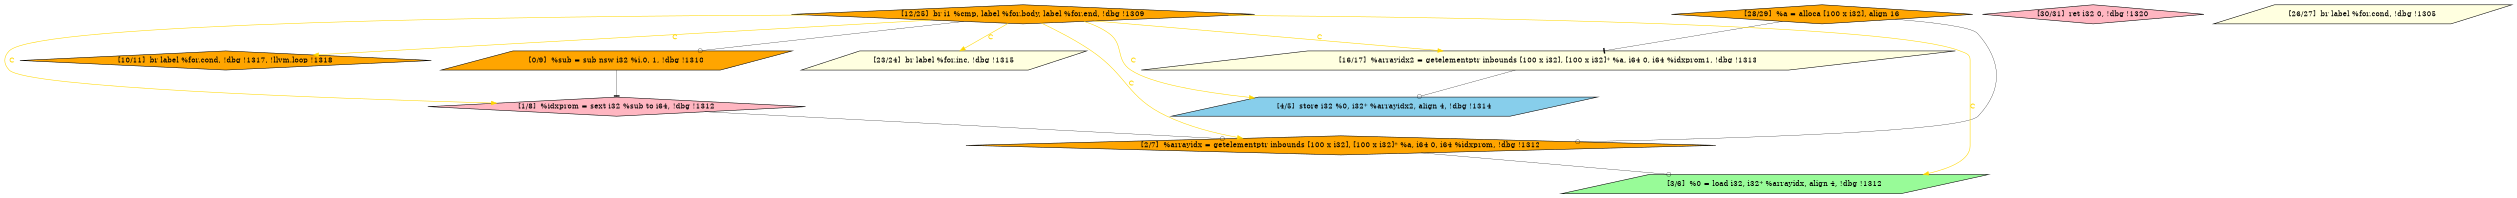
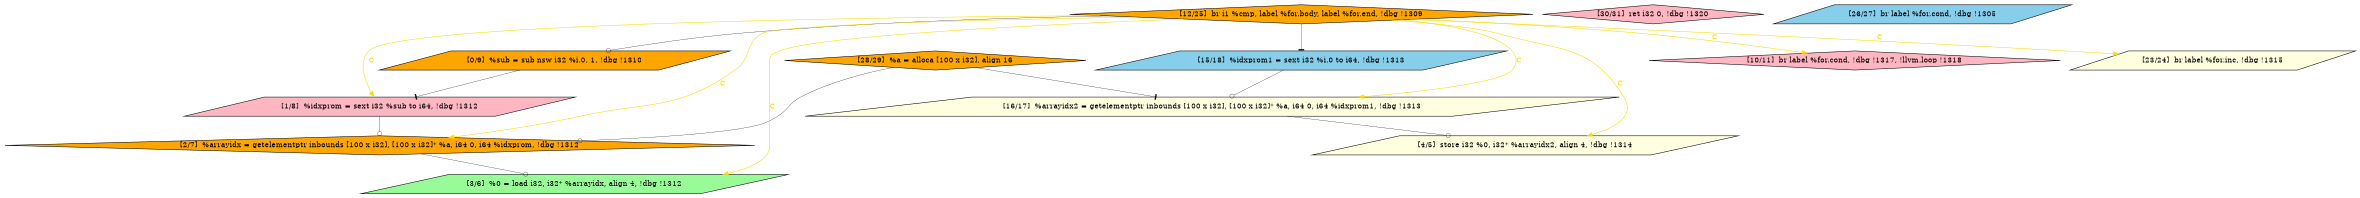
  digraph {
    node [fillcolor=orange shape=parallelogram style=filled]
    edge [color=black fontcolor=black penwidth=0.5 style=solid]
    n1 [label="[0/9]  %sub = sub nsw i32 %i.0, 1, !dbg !1310"]
-   n2 [fillcolor=lightpink label="[1/8]  %idxprom = sext i32 %sub to i64, !dbg !1312" shape=diamond]
+   n2 [fillcolor=lightpink label="[1/8]  %idxprom = sext i32 %sub to i64, !dbg !1312"]
    n3 [label="[2/7]  %arrayidx = getelementptr inbounds [100 x i32], [100 x i32]* %a, i64 0, i64 %idxprom, !dbg !1312" shape=diamond]
    n4 [fillcolor=lightyellow label="[16/17]  %arrayidx2 = getelementptr inbounds [100 x i32], [100 x i32]* %a, i64 0, i64 %idxprom1, !dbg !1313"]
-   n5 [fillcolor=skyblue label="[4/5]  store i32 %0, i32* %arrayidx2, align 4, !dbg !1314"]
+   n5 [fillcolor=lightyellow label="[4/5]  store i32 %0, i32* %arrayidx2, align 4, !dbg !1314"]
    n6 [fillcolor=palegreen label="[3/6]  %0 = load i32, i32* %arrayidx, align 4, !dbg !1312"]
-   n7 [label="[10/11]  br label %for.cond, !dbg !1317, !llvm.loop !1318" shape=diamond]
+   n7 [fillcolor=lightpink label="[10/11]  br label %for.cond, !dbg !1317, !llvm.loop !1318" shape=diamond]
+   n8 [fillcolor=skyblue label="[15/18]  %idxprom1 = sext i32 %i.0 to i64, !dbg !1313"]
    n9 [label="[28/29]  %a = alloca [100 x i32], align 16" shape=diamond]
    n10 [label="[12/25]  br i1 %cmp, label %for.body, label %for.end, !dbg !1309" shape=diamond]
    n11 [fillcolor=lightyellow label="[23/24]  br label %for.inc, !dbg !1315"]
    n12 [fillcolor=lightpink label="[30/31]  ret i32 0, !dbg !1320" shape=diamond]
-   n13 [fillcolor=lightyellow label="[26/27]  br label %for.cond, !dbg !1305"]
+   n13 [fillcolor=skyblue label="[26/27]  br label %for.cond, !dbg !1305"]
    n1 -> n2 [arrowhead=tee]
    n2 -> n3 [arrowhead=odot]
    n3 -> n6 [arrowhead=odot]
    n4 -> n5 [arrowhead=odot]
+   n8 -> n4 [arrowhead=odot]
    n9 -> n3 [arrowhead=odot]
    n9 -> n4 [arrowhead=tee]
    n10 -> n1 [arrowhead=odot]
    n10 -> n2 [color=gold fontcolor=gold label=C penwidth=1.0]
    n10 -> n3 [color=gold fontcolor=gold label=C penwidth=1.0]
    n10 -> n4 [color=gold fontcolor=gold label=C penwidth=1.0]
    n10 -> n5 [color=gold fontcolor=gold label=C penwidth=1.0]
    n10 -> n6 [color=gold fontcolor=gold label=C penwidth=1.0]
    n10 -> n7 [color=gold fontcolor=gold label=C penwidth=1.0]
+   n10 -> n8 [arrowhead=tee]
    n10 -> n11 [color=gold fontcolor=gold label=C penwidth=1.0]
  }
